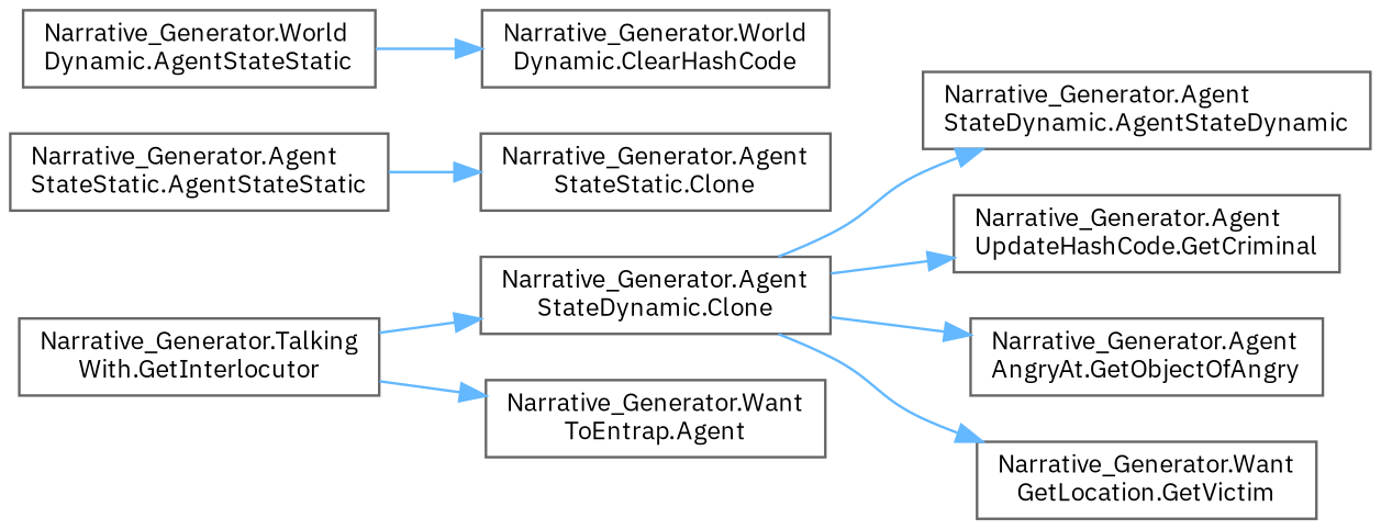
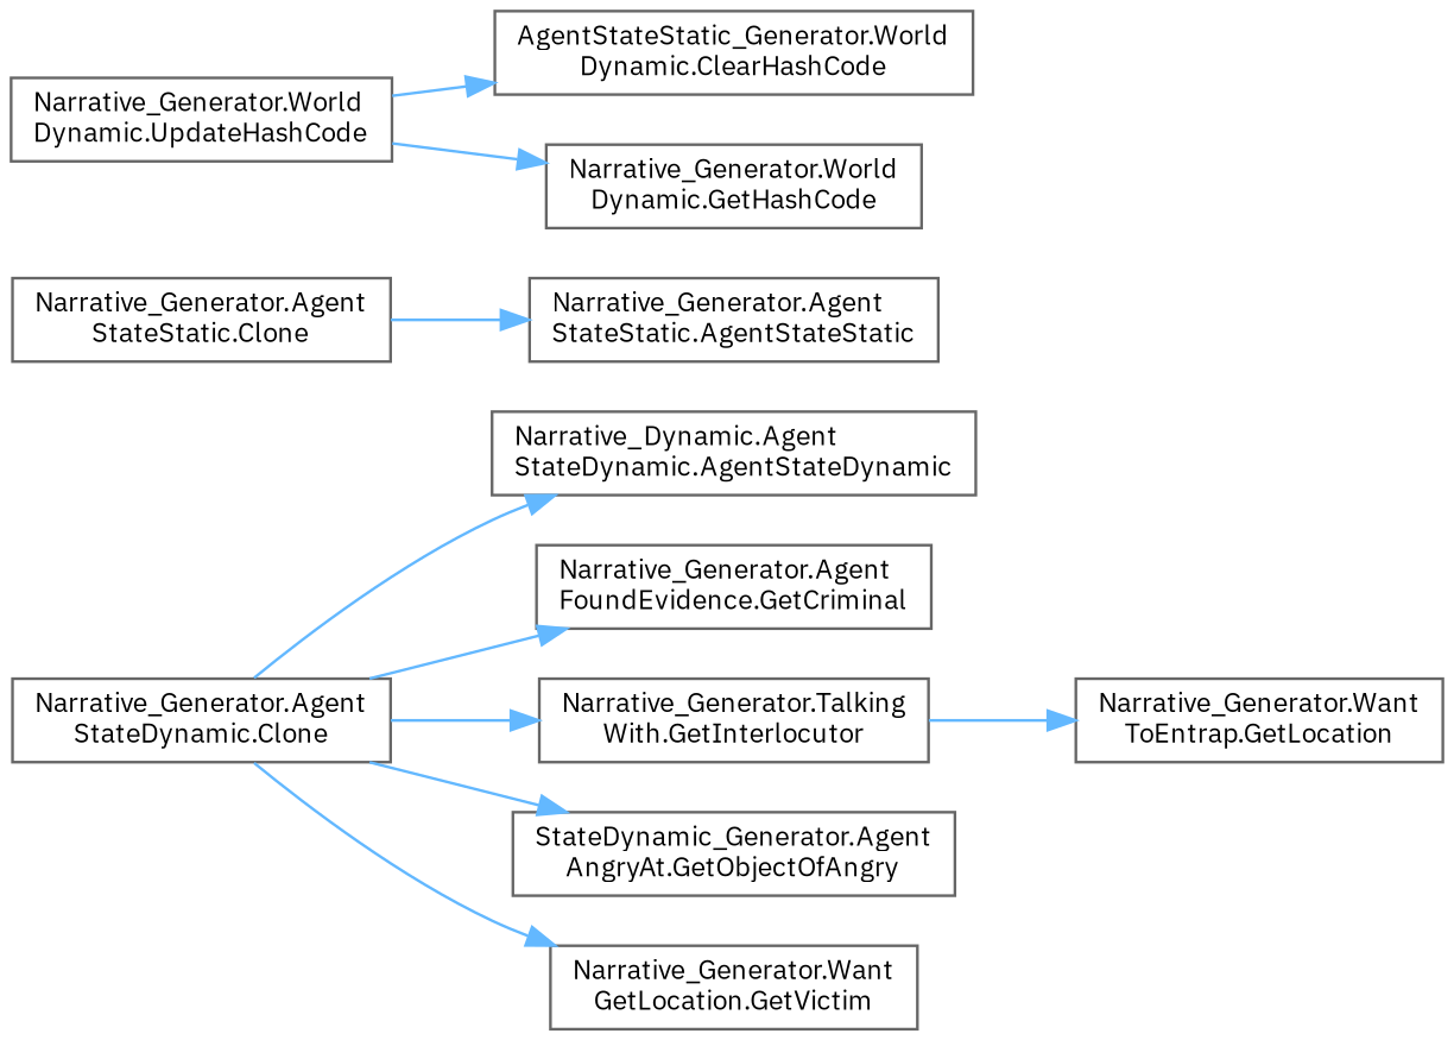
  digraph {
    fontname="IBM Plex Sans"
    rankdir=LR
    node [color=grey40 fillcolor=white fontname="IBM Plex Sans" fontsize=10 shape=box style=filled]
    edge [color=steelblue1 fontname="IBM Plex Sans" fontsize=10 labelfontname=Helvetica labelfontsize=10 style=solid]
    n1 [height=0.2 label="Narrative_Generator.Agent\lStateDynamic.Clone" width=0.4]
-   n2 [height=0.2 label="Narrative_Generator.Agent\lStateDynamic.AgentStateDynamic" width=0.4]
-   n3 [height=0.2 label="Narrative_Generator.Agent\lUpdateHashCode.GetCriminal" width=0.4]
+   n2 [height=0.2 label="Narrative_Dynamic.Agent\lStateDynamic.AgentStateDynamic" width=0.4]
+   n3 [height=0.2 label="Narrative_Generator.Agent\lFoundEvidence.GetCriminal" width=0.4]
    n4 [height=0.2 label="Narrative_Generator.Talking\lWith.GetInterlocutor" width=0.4]
-   n5 [height=0.2 label="Narrative_Generator.Agent\lAngryAt.GetObjectOfAngry" width=0.4]
+   n5 [height=0.2 label="StateDynamic_Generator.Agent\lAngryAt.GetObjectOfAngry" width=0.4]
    n6 [height=0.2 label="Narrative_Generator.Want\lGetLocation.GetVictim" width=0.4]
    n7 [height=0.2 label="Narrative_Generator.Agent\lStateStatic.Clone" width=0.4]
    n8 [height=0.2 label="Narrative_Generator.Agent\lStateStatic.AgentStateStatic" width=0.4]
-   n9 [height=0.2 label="Narrative_Generator.World\lDynamic.AgentStateStatic" width=0.4]
-   n10 [height=0.2 label="Narrative_Generator.World\lDynamic.ClearHashCode" width=0.4]
-   n12 [height=0.2 label="Narrative_Generator.Want\lToEntrap.Agent" width=0.4]
+   n9 [height=0.2 label="Narrative_Generator.World\lDynamic.UpdateHashCode" width=0.4]
+   n10 [height=0.2 label="AgentStateStatic_Generator.World\lDynamic.ClearHashCode" width=0.4]
+   n11 [height=0.2 label="Narrative_Generator.World\lDynamic.GetHashCode" width=0.4]
+   n12 [height=0.2 label="Narrative_Generator.Want\lToEntrap.GetLocation" width=0.4]
    n1 -> n2
    n1 -> n3
-   n4 -> n1
+   n1 -> n4
    n1 -> n5
    n1 -> n6
    n4 -> n12
-   n8 -> n7
+   n7 -> n8
    n9 -> n10
+   n9 -> n11
  }
